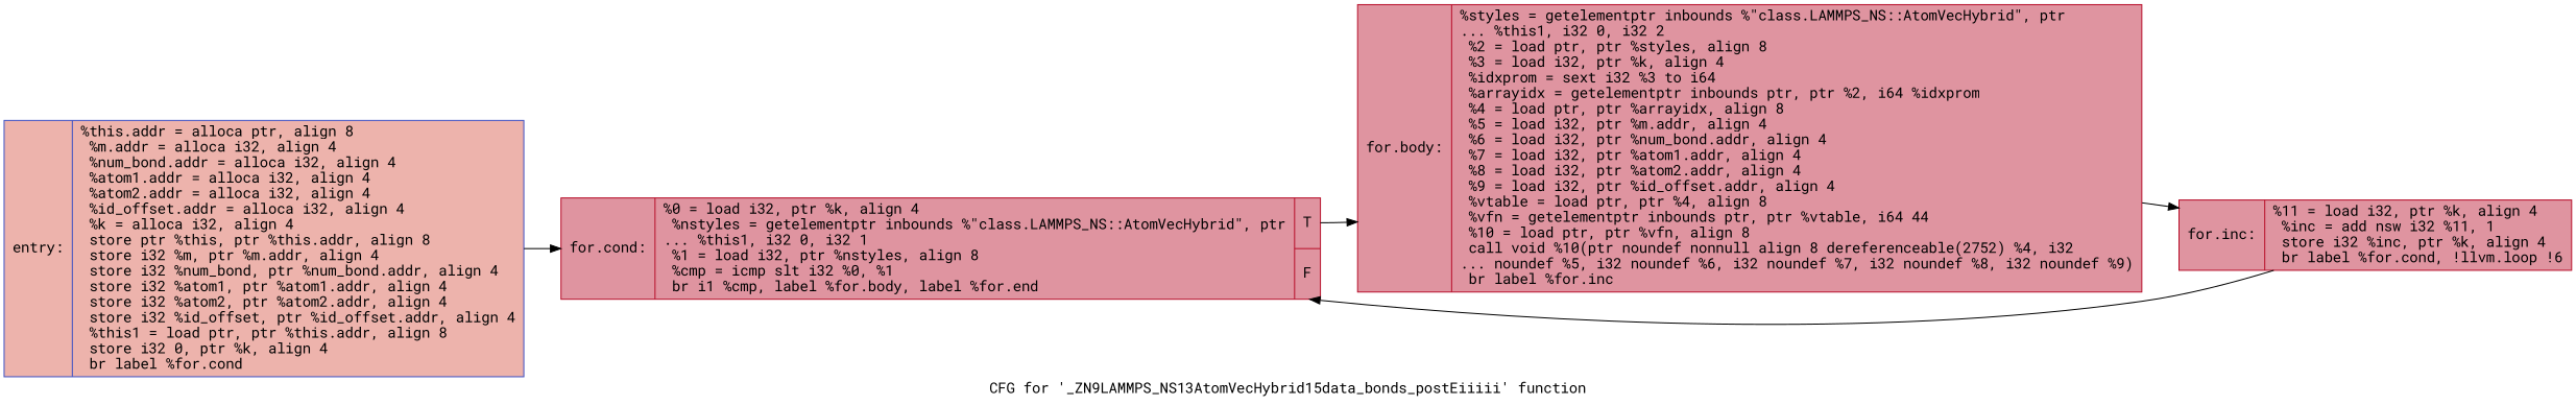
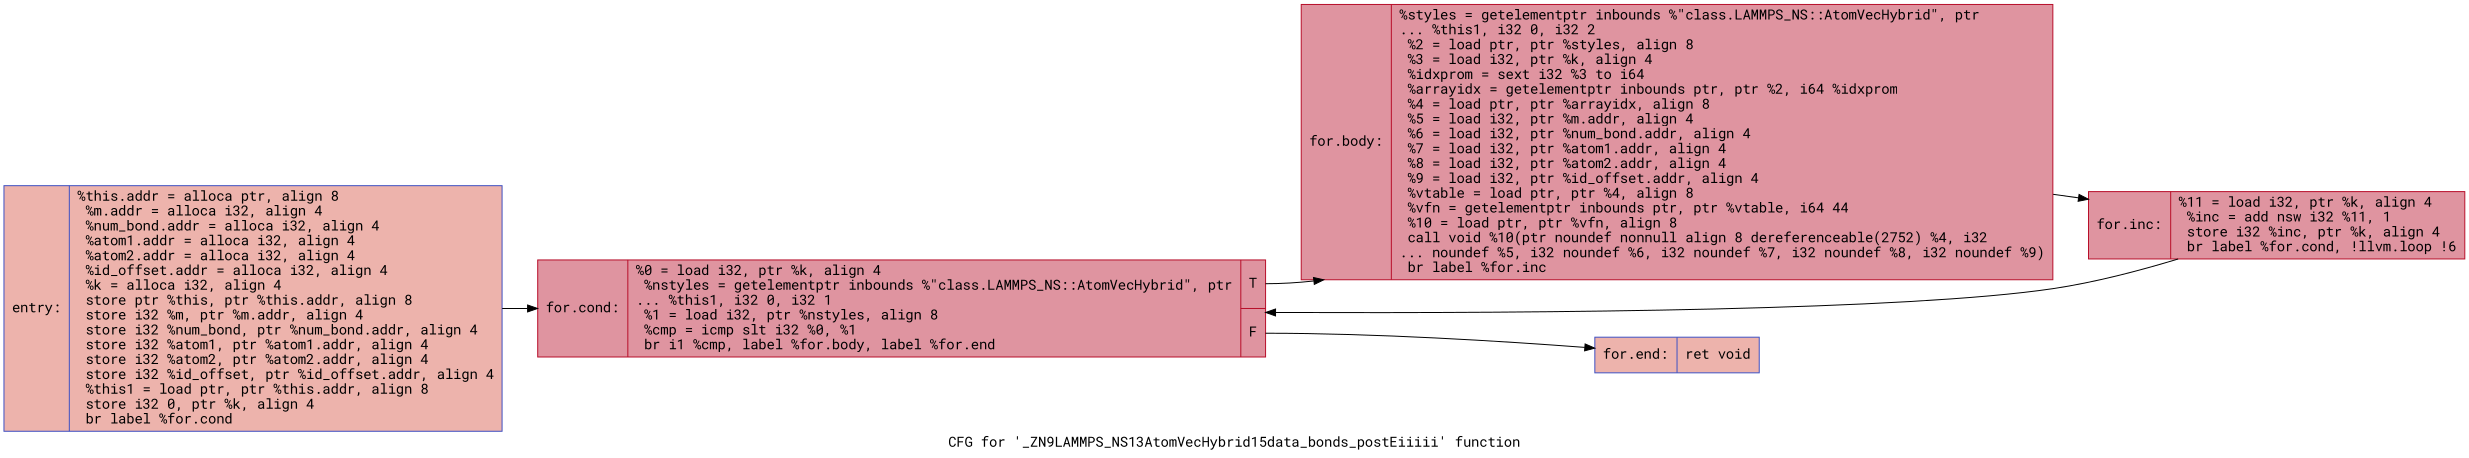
  digraph {
    label="CFG for '_ZN9LAMMPS_NS13AtomVecHybrid15data_bonds_postEiiiii' function"
    rankdir=LR
    fontname="Roboto Mono"
    node [color="#b70d28ff" fillcolor="#b70d2870" fontname="Roboto Mono" shape=record style=filled]
    edge [fontname="Roboto Mono"]
    n1 [color="#3d50c3ff" fillcolor="#d6524470" label="{entry:\l|  %this.addr = alloca ptr, align 8\l  %m.addr = alloca i32, align 4\l  %num_bond.addr = alloca i32, align 4\l  %atom1.addr = alloca i32, align 4\l  %atom2.addr = alloca i32, align 4\l  %id_offset.addr = alloca i32, align 4\l  %k = alloca i32, align 4\l  store ptr %this, ptr %this.addr, align 8\l  store i32 %m, ptr %m.addr, align 4\l  store i32 %num_bond, ptr %num_bond.addr, align 4\l  store i32 %atom1, ptr %atom1.addr, align 4\l  store i32 %atom2, ptr %atom2.addr, align 4\l  store i32 %id_offset, ptr %id_offset.addr, align 4\l  %this1 = load ptr, ptr %this.addr, align 8\l  store i32 0, ptr %k, align 4\l  br label %for.cond\l}"]
    n2 [label="{for.cond:\l|  %0 = load i32, ptr %k, align 4\l  %nstyles = getelementptr inbounds %\"class.LAMMPS_NS::AtomVecHybrid\", ptr\l... %this1, i32 0, i32 1\l  %1 = load i32, ptr %nstyles, align 8\l  %cmp = icmp slt i32 %0, %1\l  br i1 %cmp, label %for.body, label %for.end\l|{<s0>T|<s1>F}}"]
    n3 [label="{for.body:\l|  %styles = getelementptr inbounds %\"class.LAMMPS_NS::AtomVecHybrid\", ptr\l... %this1, i32 0, i32 2\l  %2 = load ptr, ptr %styles, align 8\l  %3 = load i32, ptr %k, align 4\l  %idxprom = sext i32 %3 to i64\l  %arrayidx = getelementptr inbounds ptr, ptr %2, i64 %idxprom\l  %4 = load ptr, ptr %arrayidx, align 8\l  %5 = load i32, ptr %m.addr, align 4\l  %6 = load i32, ptr %num_bond.addr, align 4\l  %7 = load i32, ptr %atom1.addr, align 4\l  %8 = load i32, ptr %atom2.addr, align 4\l  %9 = load i32, ptr %id_offset.addr, align 4\l  %vtable = load ptr, ptr %4, align 8\l  %vfn = getelementptr inbounds ptr, ptr %vtable, i64 44\l  %10 = load ptr, ptr %vfn, align 8\l  call void %10(ptr noundef nonnull align 8 dereferenceable(2752) %4, i32\l... noundef %5, i32 noundef %6, i32 noundef %7, i32 noundef %8, i32 noundef %9)\l  br label %for.inc\l}"]
+   n4 [color="#3d50c3ff" fillcolor="#d6524470" label="{for.end:\l|  ret void\l}"]
    n5 [label="{for.inc:\l|  %11 = load i32, ptr %k, align 4\l  %inc = add nsw i32 %11, 1\l  store i32 %inc, ptr %k, align 4\l  br label %for.cond, !llvm.loop !6\l}"]
    n1 -> n2
    n2 -> n3 [tailport=s0]
+   n2 -> n4 [tailport=s1]
    n3 -> n5
    n5 -> n2
  }
